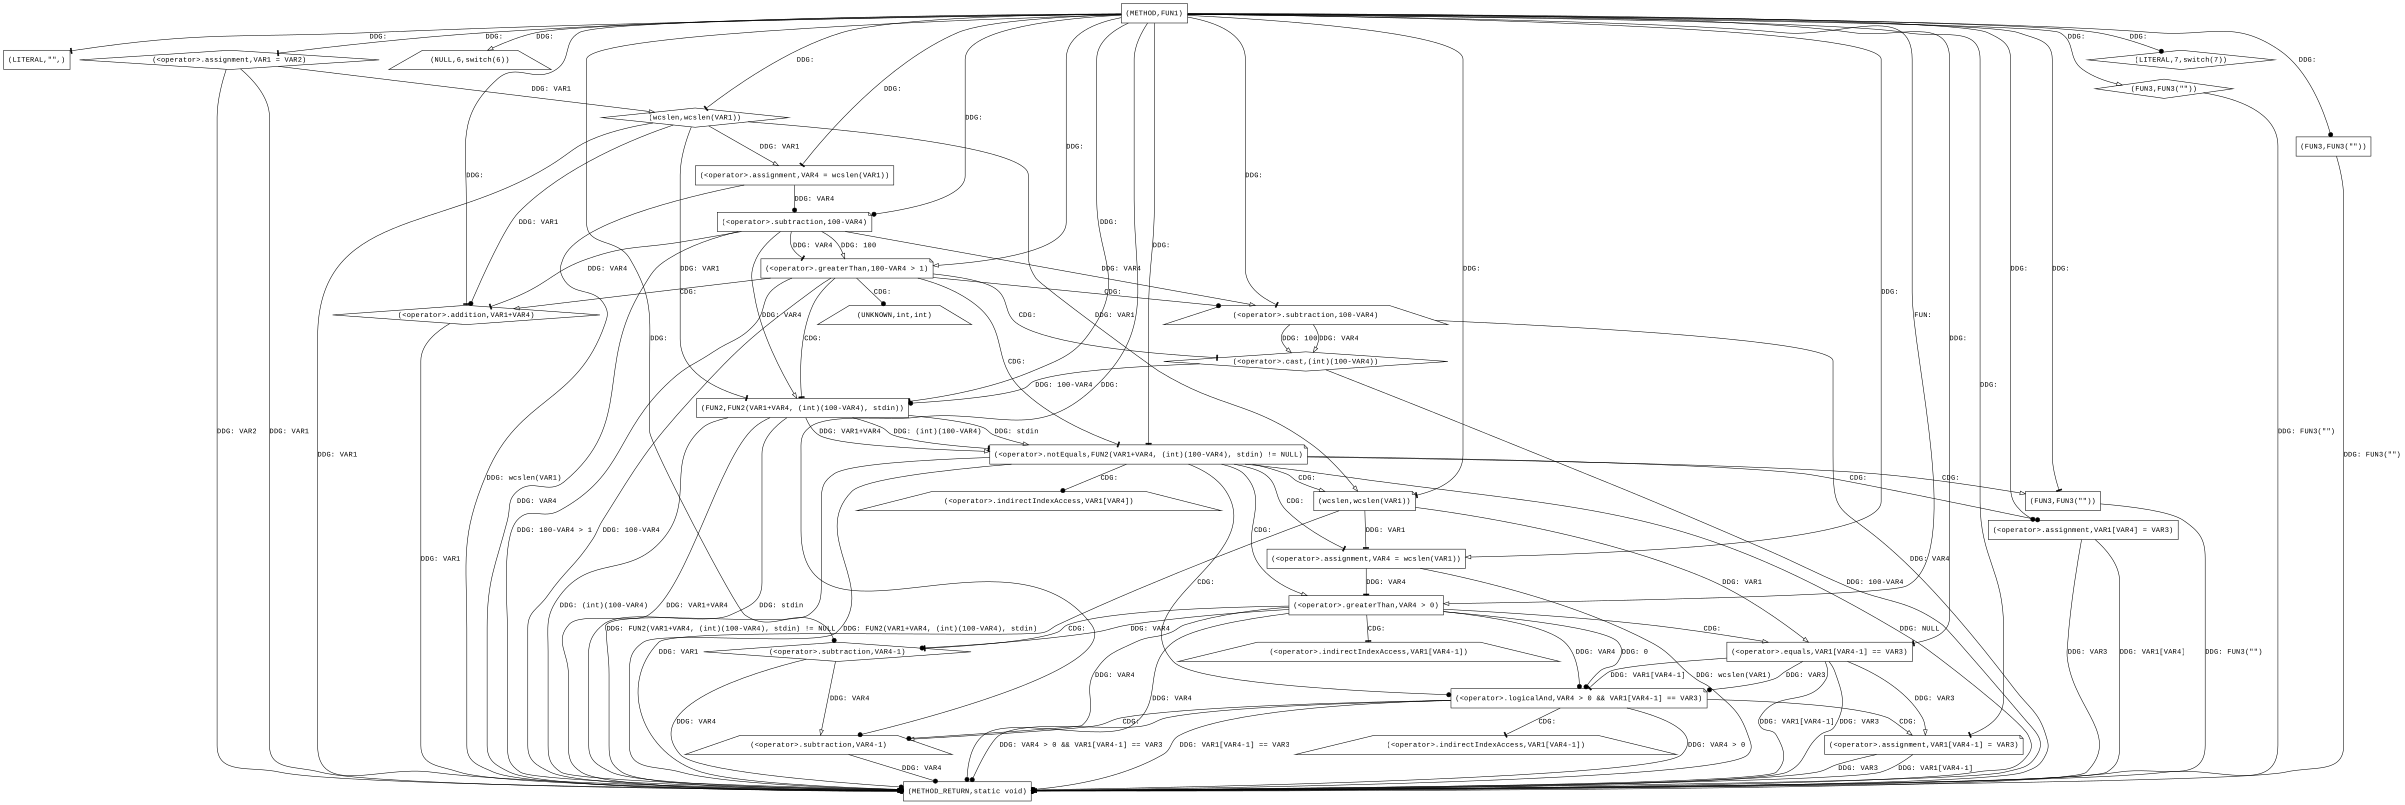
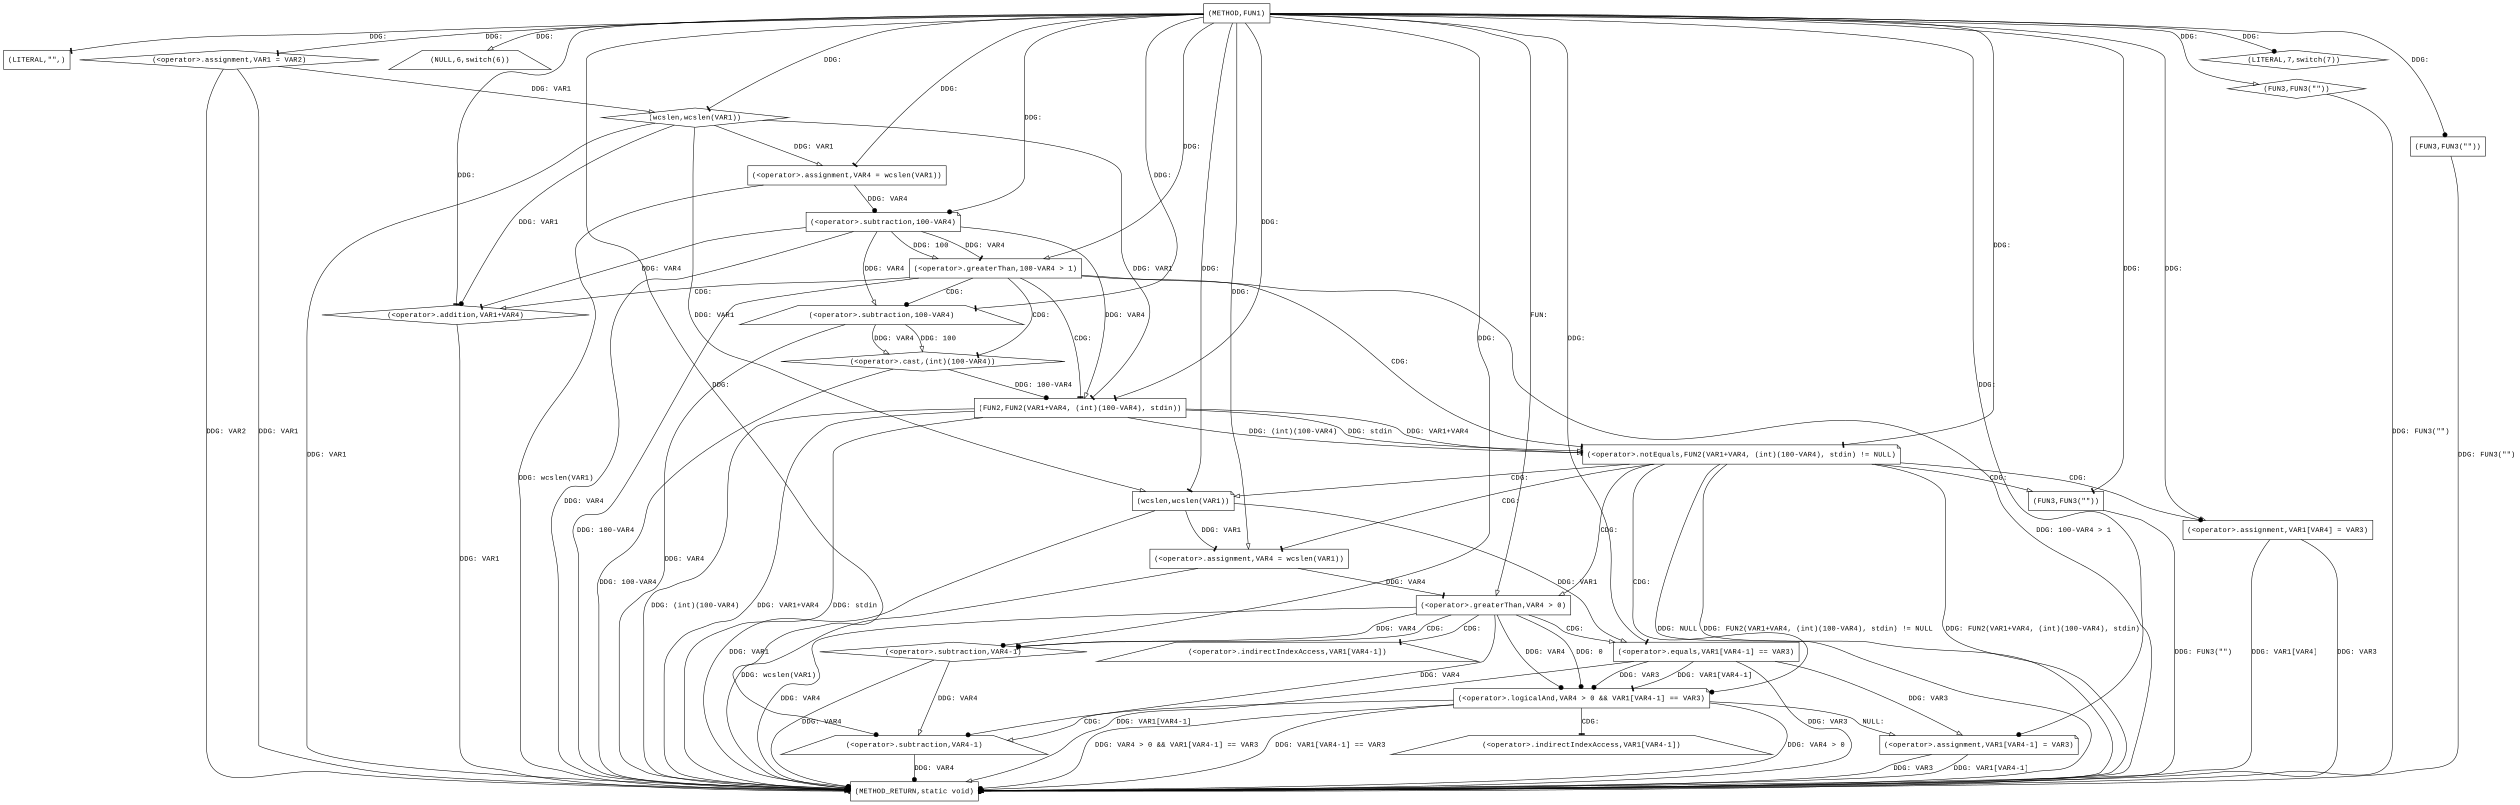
  digraph {
    fontname="Liberation Mono"
    node [fontname="Liberation Mono" shape=box]
    edge [arrowhead=tee fontname="Liberation Mono"]
    n1 [label="(METHOD,FUN1)"]
    n2 [label="(LITERAL,\"\",)"]
    n3 [label="(<operator>.assignment,VAR1 = VAR2)" shape=diamond]
    n4 [label="(NULL,6,switch(6))" shape=trapezium]
    n5 [label="(<operator>.assignment,VAR4 = wcslen(VAR1))"]
    n6 [label="(wcslen,wcslen(VAR1))" shape=diamond]
-   n7 [label="(<operator>.greaterThan,100-VAR4 > 1)" shape=note]
+   n7 [label="(<operator>.greaterThan,100-VAR4 > 1)"]
    n8 [label="(<operator>.subtraction,100-VAR4)" shape=note]
    n9 [label="(<operator>.notEquals,FUN2(VAR1+VAR4, (int)(100-VAR4), stdin) != NULL)" shape=note]
    n10 [label="(FUN2,FUN2(VAR1+VAR4, (int)(100-VAR4), stdin))"]
    n11 [label="(<operator>.addition,VAR1+VAR4)" shape=diamond]
    n12 [label="(<operator>.subtraction,100-VAR4)" shape=trapezium]
    n13 [label="(<operator>.assignment,VAR4 = wcslen(VAR1))"]
    n14 [label="(wcslen,wcslen(VAR1))" shape=note]
    n15 [label="(<operator>.greaterThan,VAR4 > 0)"]
    n16 [label="(<operator>.equals,VAR1[VAR4-1] == VAR3)"]
    n17 [label="(<operator>.subtraction,VAR4-1)" shape=diamond]
    n18 [label="(<operator>.assignment,VAR1[VAR4-1] = VAR3)" shape=note]
    n19 [label="(<operator>.subtraction,VAR4-1)" shape=trapezium]
    n20 [label="(FUN3,FUN3(\"\"))"]
    n21 [label="(<operator>.assignment,VAR1[VAR4] = VAR3)"]
    n22 [label="(FUN3,FUN3(\"\"))" shape=diamond]
    n23 [label="(LITERAL,7,switch(7))" shape=diamond]
    n24 [label="(FUN3,FUN3(\"\"))"]
    n25 [label="(METHOD_RETURN,static void)"]
    n26 [label="(<operator>.cast,(int)(100-VAR4))" shape=diamond]
-   n27 [label="(UNKNOWN,int,int)" shape=trapezium]
    n28 [label="(<operator>.logicalAnd,VAR4 > 0 && VAR1[VAR4-1] == VAR3)" shape=note]
-   n29 [label="(<operator>.indirectIndexAccess,VAR1[VAR4])" shape=trapezium]
    n30 [label="(<operator>.indirectIndexAccess,VAR1[VAR4-1])" shape=trapezium]
    n31 [label="(<operator>.indirectIndexAccess,VAR1[VAR4-1])" shape=trapezium]
    n1 -> n2 [label="DDG: "]
    n1 -> n3 [label="DDG: "]
    n1 -> n4 [arrowhead=onormal label="DDG: "]
    n1 -> n5 [label="DDG: "]
    n1 -> n6 [label="DDG: "]
    n1 -> n7 [arrowhead=onormal label="DDG: "]
    n1 -> n8 [arrowhead=dot label="DDG: "]
    n1 -> n9 [label="DDG: "]
    n1 -> n10 [label="DDG: "]
    n1 -> n11 [label="DDG: "]
    n1 -> n12 [label="DDG: "]
    n1 -> n13 [arrowhead=onormal label="DDG: "]
    n1 -> n14 [label="DDG: "]
    n1 -> n15 [arrowhead=onormal label="FUN: "]
    n1 -> n16 [label="DDG: "]
    n1 -> n17 [arrowhead=dot label="DDG: "]
-   n1 -> n18 [label="DDG: "]
+   n1 -> n18 [arrowhead=dot label="DDG: "]
    n1 -> n19 [arrowhead=dot label="DDG: "]
    n1 -> n20 [label="DDG: "]
-   n1 -> n21 [arrowhead=dot label="DDG: "]
+   n1 -> n21 [arrowhead=onormal label="DDG: "]
    n1 -> n22 [arrowhead=onormal label="DDG: "]
    n1 -> n23 [arrowhead=dot label="DDG: "]
    n1 -> n24 [arrowhead=dot label="DDG: "]
    n3 -> n6 [arrowhead=onormal label="DDG: VAR1"]
    n3 -> n25 [arrowhead=onormal label="DDG: VAR1"]
    n3 -> n25 [arrowhead=onormal label="DDG: VAR2"]
    n5 -> n8 [arrowhead=dot label="DDG: VAR4"]
    n5 -> n25 [label="DDG: wcslen(VAR1)"]
    n6 -> n5 [arrowhead=onormal label="DDG: VAR1"]
    n6 -> n10 [label="DDG: VAR1"]
    n6 -> n11 [arrowhead=dot label="DDG: VAR1"]
    n6 -> n14 [arrowhead=onormal label="DDG: VAR1"]
    n6 -> n25 [arrowhead=onormal label="DDG: VAR1"]
    n7 -> n9 [label="CDG: "]
    n7 -> n10 [label="CDG: "]
    n7 -> n11 [arrowhead=onormal label="CDG: "]
    n7 -> n12 [arrowhead=dot label="CDG: "]
    n7 -> n25 [arrowhead=dot label="DDG: 100-VAR4 > 1"]
    n7 -> n25 [arrowhead=onormal label="DDG: 100-VAR4"]
    n7 -> n26 [label="CDG: "]
-   n7 -> n27 [arrowhead=dot label="CDG: "]
    n8 -> n7 [arrowhead=onormal label="DDG: 100"]
    n8 -> n7 [label="DDG: VAR4"]
    n8 -> n10 [arrowhead=onormal label="DDG: VAR4"]
    n8 -> n11 [label="DDG: VAR4"]
    n8 -> n12 [arrowhead=onormal label="DDG: VAR4"]
    n8 -> n25 [arrowhead=dot label="DDG: VAR4"]
    n9 -> n13 [label="CDG: "]
    n9 -> n14 [arrowhead=onormal label="CDG: "]
    n9 -> n15 [arrowhead=onormal label="CDG: "]
    n9 -> n20 [arrowhead=onormal label="CDG: "]
    n9 -> n21 [arrowhead=dot label="CDG: "]
    n9 -> n25 [arrowhead=dot label="DDG: FUN2(VAR1+VAR4, (int)(100-VAR4), stdin) != NULL"]
    n9 -> n25 [label="DDG: FUN2(VAR1+VAR4, (int)(100-VAR4), stdin)"]
    n9 -> n25 [arrowhead=onormal label="DDG: NULL"]
    n9 -> n28 [arrowhead=dot label="CDG: "]
-   n9 -> n29 [arrowhead=dot label="CDG: "]
    n10 -> n9 [arrowhead=onormal label="DDG: VAR1+VAR4"]
    n10 -> n9 [label="DDG: (int)(100-VAR4)"]
    n10 -> n9 [arrowhead=onormal label="DDG: stdin"]
    n10 -> n25 [arrowhead=dot label="DDG: (int)(100-VAR4)"]
    n10 -> n25 [arrowhead=dot label="DDG: VAR1+VAR4"]
    n10 -> n25 [arrowhead=onormal label="DDG: stdin"]
    n11 -> n25 [arrowhead=onormal label="DDG: VAR1"]
    n12 -> n25 [label="DDG: VAR4"]
    n12 -> n26 [arrowhead=onormal label="DDG: 100"]
    n12 -> n26 [arrowhead=onormal label="DDG: VAR4"]
    n13 -> n15 [label="DDG: VAR4"]
    n13 -> n25 [label="DDG: wcslen(VAR1)"]
    n14 -> n13 [label="DDG: VAR1"]
    n14 -> n16 [arrowhead=onormal label="DDG: VAR1"]
    n14 -> n25 [arrowhead=dot label="DDG: VAR1"]
    n15 -> n16 [arrowhead=onormal label="CDG: "]
    n15 -> n17 [arrowhead=dot label="DDG: VAR4"]
    n15 -> n17 [label="CDG: "]
    n15 -> n19 [arrowhead=dot label="DDG: VAR4"]
-   n15 -> n25 [arrowhead=dot label="DDG: VAR4"]
+   n15 -> n25 [arrowhead=onormal label="DDG: VAR4"]
    n15 -> n28 [arrowhead=dot label="DDG: VAR4"]
    n15 -> n28 [arrowhead=dot label="DDG: 0"]
    n15 -> n30 [label="CDG: "]
    n16 -> n18 [arrowhead=onormal label="DDG: VAR3"]
    n16 -> n25 [arrowhead=onormal label="DDG: VAR1[VAR4-1]"]
    n16 -> n25 [label="DDG: VAR3"]
    n16 -> n28 [label="DDG: VAR1[VAR4-1]"]
    n16 -> n28 [arrowhead=dot label="DDG: VAR3"]
    n17 -> n19 [arrowhead=onormal label="DDG: VAR4"]
    n17 -> n25 [arrowhead=dot label="DDG: VAR4"]
    n18 -> n25 [label="DDG: VAR1[VAR4-1]"]
    n18 -> n25 [arrowhead=dot label="DDG: VAR3"]
    n19 -> n25 [arrowhead=dot label="DDG: VAR4"]
    n20 -> n25 [arrowhead=dot label="DDG: FUN3(\"\")"]
    n21 -> n25 [label="DDG: VAR1[VAR4]"]
    n21 -> n25 [label="DDG: VAR3"]
    n22 -> n25 [label="DDG: FUN3(\"\")"]
    n24 -> n25 [arrowhead=onormal label="DDG: FUN3(\"\")"]
    n26 -> n10 [arrowhead=dot label="DDG: 100-VAR4"]
    n26 -> n25 [arrowhead=dot label="DDG: 100-VAR4"]
-   n28 -> n18 [arrowhead=onormal label="CDG: "]
+   n28 -> n18 [arrowhead=onormal label="NULL: "]
    n28 -> n19 [arrowhead=onormal label="CDG: "]
    n28 -> n25 [label="DDG: VAR4 > 0"]
    n28 -> n25 [arrowhead=dot label="DDG: VAR4 > 0 && VAR1[VAR4-1] == VAR3"]
    n28 -> n25 [arrowhead=dot label="DDG: VAR1[VAR4-1] == VAR3"]
    n28 -> n31 [label="CDG: "]
  }
